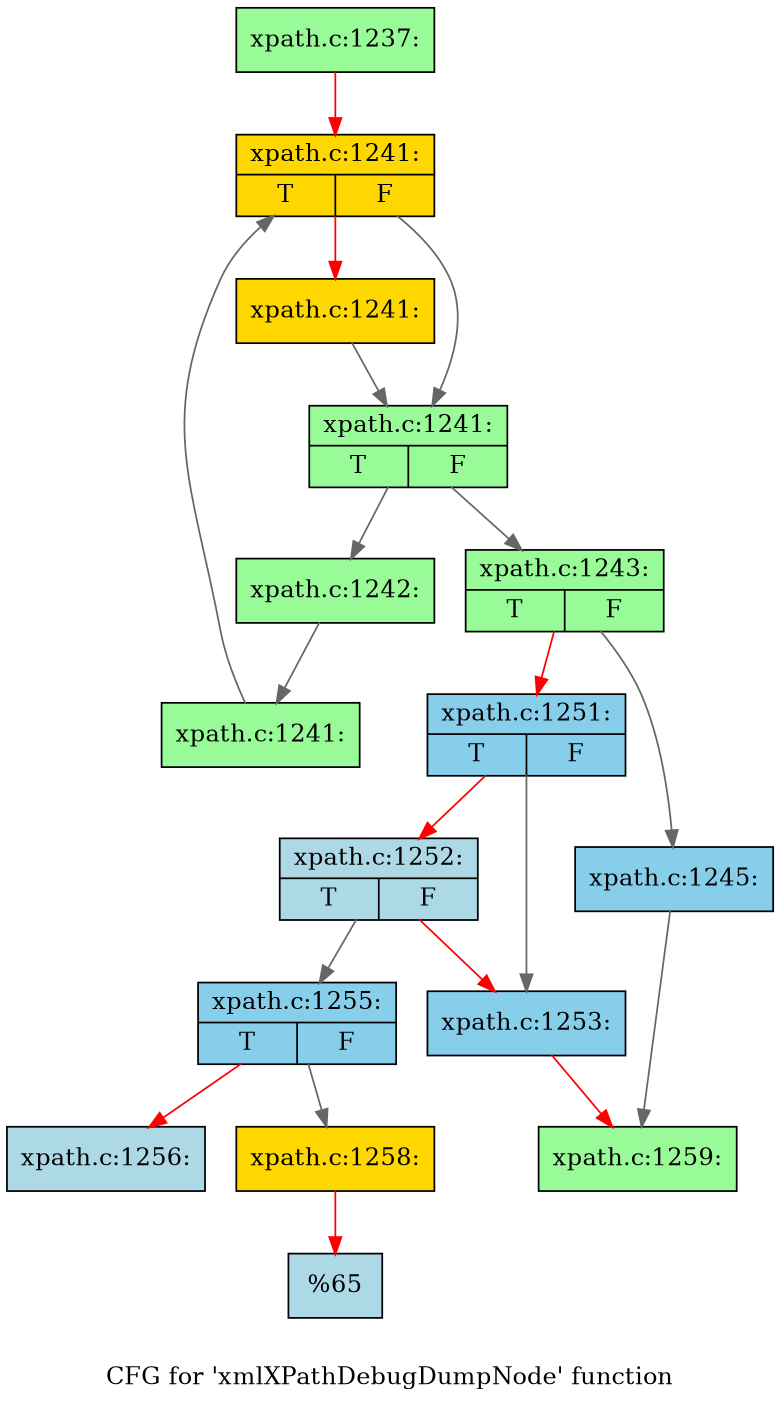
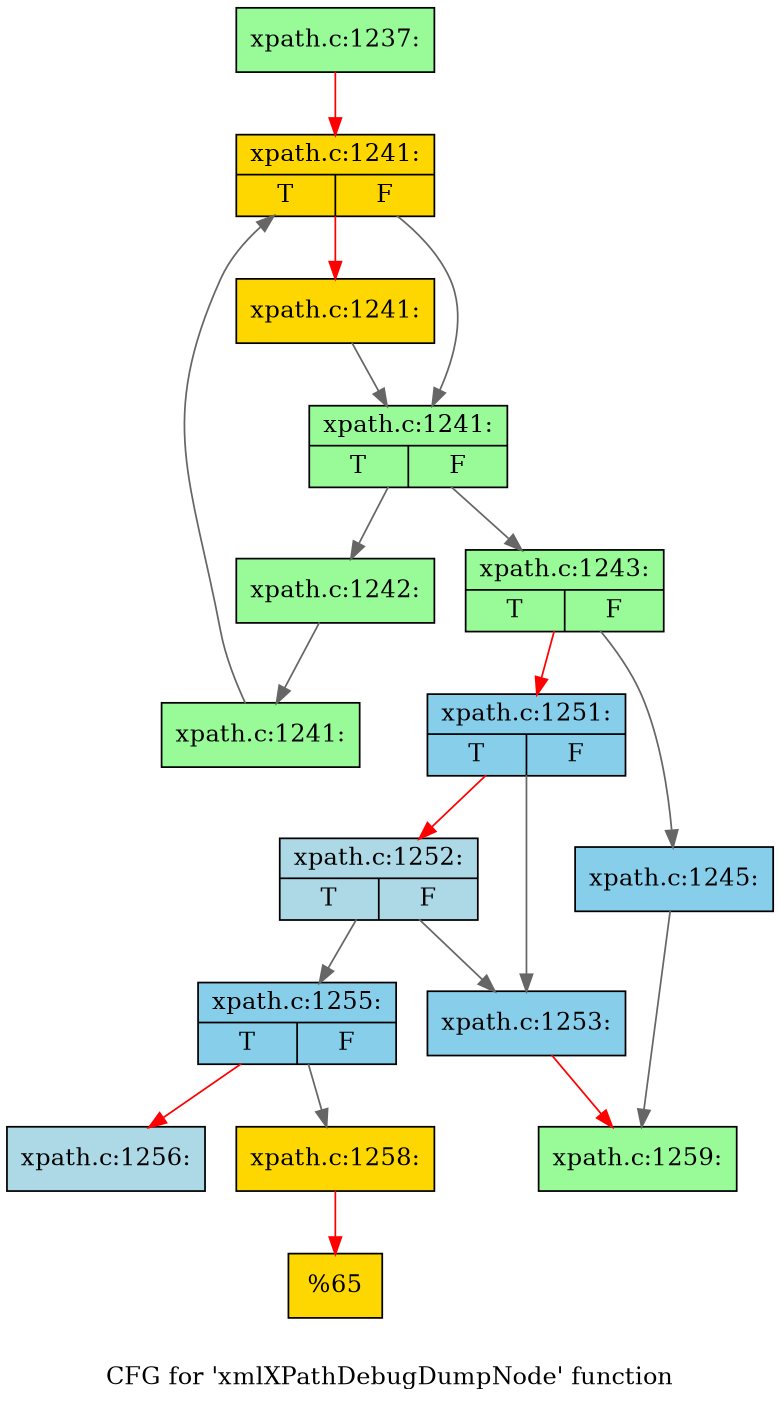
  digraph {
    label="CFG for 'xmlXPathDebugDumpNode' function"
    node [fillcolor=palegreen shape=record style=filled]
    edge [color=gray40]
    n1 [label="{xpath.c:1237:}"]
    n2 [fillcolor=gold label="{xpath.c:1241:|{<s0>T|<s1>F}}"]
    n3 [fillcolor=gold label="{xpath.c:1241:}"]
    n4 [label="{xpath.c:1241:|{<s0>T|<s1>F}}"]
    n5 [label="{xpath.c:1242:}"]
    n6 [label="{xpath.c:1243:|{<s0>T|<s1>F}}"]
    n7 [label="{xpath.c:1241:}"]
    n8 [fillcolor=skyblue label="{xpath.c:1245:}"]
    n9 [fillcolor=skyblue label="{xpath.c:1251:|{<s0>T|<s1>F}}"]
    n10 [label="{xpath.c:1259:}"]
    n11 [fillcolor=skyblue label="{xpath.c:1253:}"]
    n12 [fillcolor=lightblue label="{xpath.c:1252:|{<s0>T|<s1>F}}"]
    n13 [fillcolor=skyblue label="{xpath.c:1255:|{<s0>T|<s1>F}}"]
    n14 [fillcolor=lightblue label="{xpath.c:1256:}"]
    n15 [fillcolor=gold label="{xpath.c:1258:}"]
-   n16 [fillcolor=lightblue label="{%65}"]
+   n16 [fillcolor=gold label="{%65}"]
    n1 -> n2 [color=red]
    n2 -> n3 [color=red]
    n2 -> n4
    n3 -> n4
    n4 -> n5
    n4 -> n6
    n5 -> n7
    n6 -> n8
    n6 -> n9 [color=red]
    n7 -> n2
    n8 -> n10
    n9 -> n11
    n9 -> n12 [color=red]
    n11 -> n10 [color=red]
-   n12 -> n11 [color=red]
+   n12 -> n11
    n12 -> n13
    n13 -> n14 [color=red]
    n13 -> n15
    n15 -> n16 [color=red]
  }
